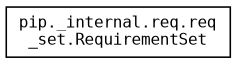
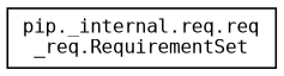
  digraph {
    rankdir=LR
    fontname="DejaVu Sans Mono"
-   n1 [color=black fillcolor=white fontname="DejaVu Sans Mono" fontsize=10 height=0.2 label="pip._internal.req.req\l_set.RequirementSet" shape=record style=filled width=0.4]
+   n1 [color=black fillcolor=white fontname="DejaVu Sans Mono" fontsize=10 height=0.2 label="pip._internal.req.req\l_req.RequirementSet" shape=record style=filled width=0.4]
  }
